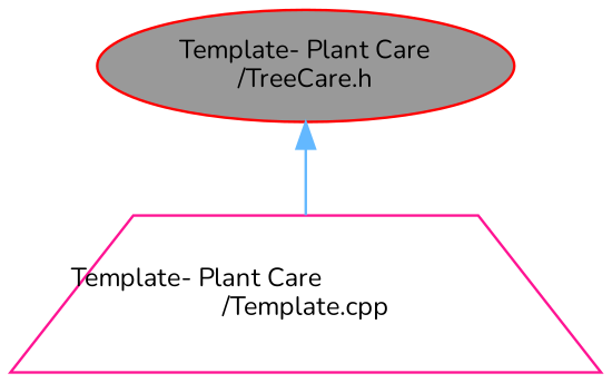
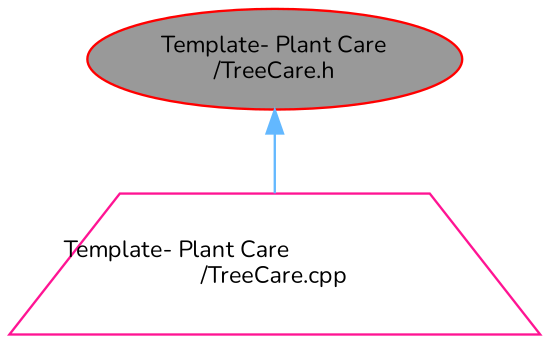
  digraph {
    fontname=Nunito
    node [fontname=Nunito fontsize=10 style=filled]
    n1 [color=red fillcolor=grey60 fontcolor=black height=0.2 label="Template- Plant Care\l/TreeCare.h" shape=ellipse width=0.4]
-   n2 [color=deeppink fillcolor=white height=0.2 label="Template- Plant Care\l/Template.cpp" shape=trapezium width=0.4]
+   n2 [color=deeppink fillcolor=white height=0.2 label="Template- Plant Care\l/TreeCare.cpp" shape=trapezium width=0.4]
    n1 -> n2 [color=steelblue1 dir=back fontname=Nunito fontsize=10 labelfontname=Helvetica labelfontsize=10 style=solid]
  }
